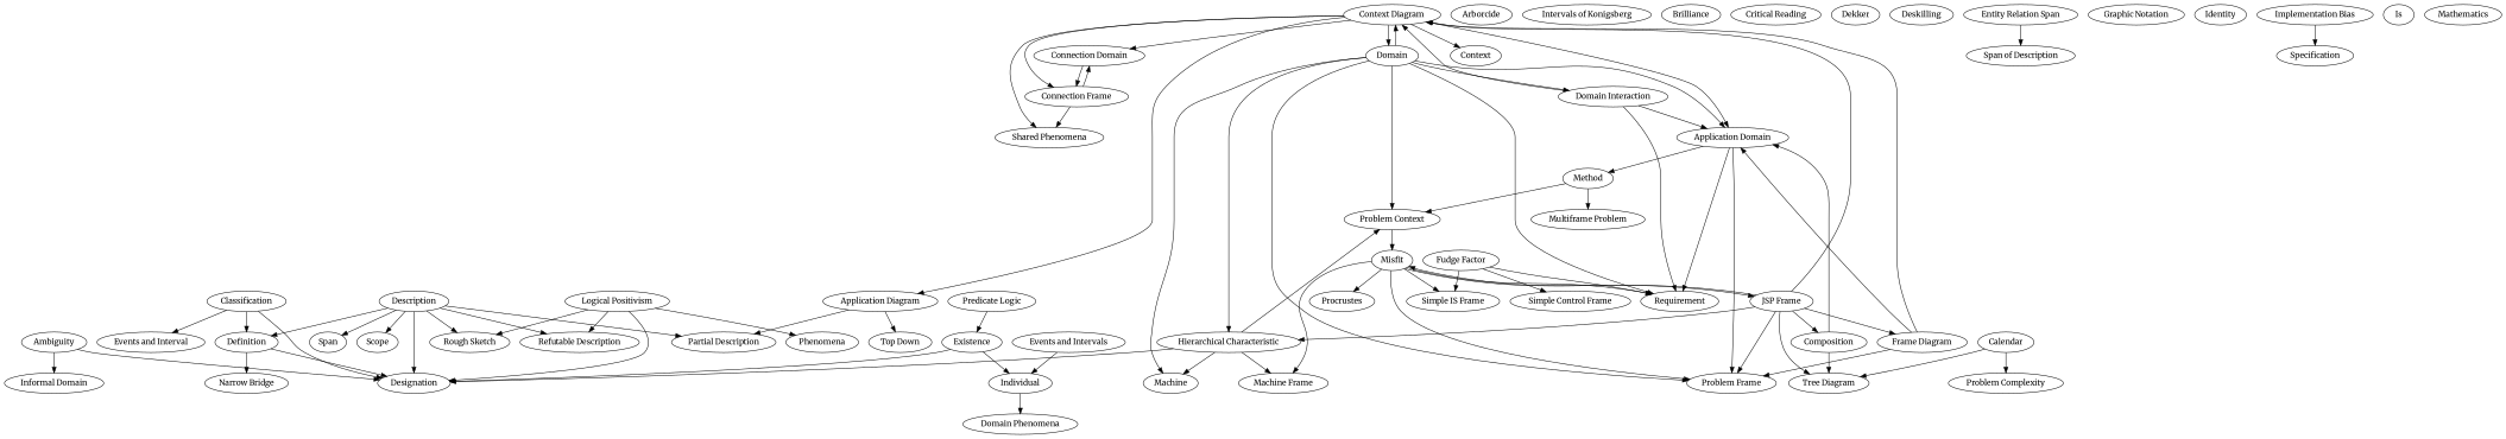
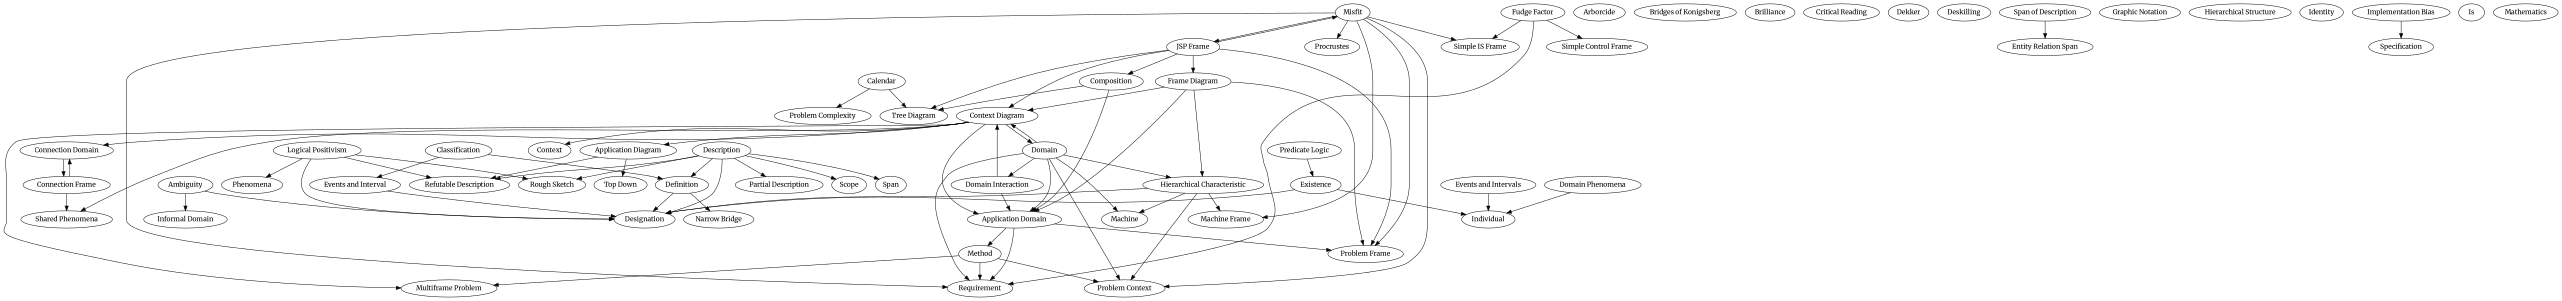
  digraph {
    fontname=Merriweather
    node [fontname=Merriweather]
    edge [fontname=Merriweather]
    Ambiguity
    "Informal Domain"
    Designation
    "Application Domain"
    "Problem Frame"
    Method
    Requirement
    "Multiframe Problem"
    "Problem Context"
    Arborcide
-   "Bridges of Konigsberg" [label="Intervals of Konigsberg"]
+   "Bridges of Konigsberg"
    Brilliance
    Calendar
    "Problem Complexity"
    "Tree Diagram"
    Classification
    "Events and Interval"
    Definition
    "Narrow Bridge"
    Composition
    "Connection Domain"
    "Connection Frame"
    "Shared Phenomena"
    "Context Diagram"
    n25 [label="Application Diagram"]
    Domain
    Context
    "Refutable Description"
    "Top Down"
    n30 [label="Hierarchical Characteristic"]
    Machine
    "Domain Interaction"
    n33 [label="Machine Frame"]
    "Critical Reading"
    Dekker
    Description
    "Rough Sketch"
    "Partial Description"
    Scope
    Span
    Deskilling
    "Entity Relation Span"
    "Span of Description"
    "Events and Intervals"
    Individual
    "Domain Phenomena"
    Existence
    "Predicate Logic"
    "Frame Diagram"
    "Fudge Factor"
    "Simple IS Frame"
    "Simple Control Frame"
    "Graphic Notation"
+   "Hierarchical Structure"
    Identity
    "Implementation Bias"
    Specification
    Is
    "JSP Frame"
    Misfit
    Procrustes
    "Logical Positivism"
    Phenomena
    Mathematics
    Ambiguity -> "Informal Domain"
    Ambiguity -> Designation
    "Application Domain" -> "Problem Frame"
    "Application Domain" -> Method
    "Application Domain" -> Requirement
-   "Domain Interaction" -> Requirement
+   Method -> Requirement
    Method -> "Multiframe Problem"
    Method -> "Problem Context"
    Calendar -> "Problem Complexity"
    Calendar -> "Tree Diagram"
-   Classification -> Designation
+   "Events and Interval" -> Designation
    Classification -> "Events and Interval"
    Classification -> Definition
    Definition -> Designation
    Definition -> "Narrow Bridge"
    Composition -> "Application Domain"
    Composition -> "Tree Diagram"
    "Connection Domain" -> "Connection Frame"
    "Connection Frame" -> "Connection Domain"
    "Connection Frame" -> "Shared Phenomena"
    "Context Diagram" -> "Application Domain"
-   "Context Diagram" -> "Connection Frame"
+   "Context Diagram" -> "Multiframe Problem"
    "Context Diagram" -> "Connection Domain"
    "Context Diagram" -> "Shared Phenomena"
    "Context Diagram" -> n25
    "Context Diagram" -> Domain
    "Context Diagram" -> Context
-   n25 -> "Partial Description"
+   n25 -> "Refutable Description"
    n25 -> "Top Down"
    Domain -> "Application Domain"
-   Domain -> "Problem Frame"
    Domain -> Requirement
    Domain -> "Problem Context"
    Domain -> "Context Diagram"
    Domain -> n30
    Domain -> Machine
    Domain -> "Domain Interaction"
    n30 -> Designation
    n30 -> "Problem Context"
    n30 -> Machine
    n30 -> n33
    "Domain Interaction" -> "Application Domain"
    "Domain Interaction" -> "Context Diagram"
    Description -> Designation
    Description -> Definition
    Description -> "Refutable Description"
    Description -> "Rough Sketch"
    Description -> "Partial Description"
    Description -> Scope
    Description -> Span
-   "Entity Relation Span" -> "Span of Description"
+   "Span of Description" -> "Entity Relation Span"
    "Events and Intervals" -> Individual
-   Individual -> "Domain Phenomena"
+   "Domain Phenomena" -> Individual
    Existence -> Designation
    Existence -> Individual
    "Predicate Logic" -> Existence
    "Frame Diagram" -> "Application Domain"
    "Frame Diagram" -> "Problem Frame"
    "Frame Diagram" -> "Context Diagram"
-   "JSP Frame" -> n30
+   "Frame Diagram" -> n30
    "Fudge Factor" -> Requirement
    "Fudge Factor" -> "Simple IS Frame"
    "Fudge Factor" -> "Simple Control Frame"
    "Implementation Bias" -> Specification
    "JSP Frame" -> "Problem Frame"
    "JSP Frame" -> "Tree Diagram"
    "JSP Frame" -> Composition
    "JSP Frame" -> "Context Diagram"
    "JSP Frame" -> "Frame Diagram"
    "JSP Frame" -> Misfit
    Misfit -> "Problem Frame"
    Misfit -> Requirement
-   "Problem Context" -> Misfit
+   Misfit -> "Problem Context"
    Misfit -> n33
    Misfit -> "Simple IS Frame"
    Misfit -> "JSP Frame"
    Misfit -> Procrustes
    "Logical Positivism" -> Designation
    "Logical Positivism" -> "Refutable Description"
    "Logical Positivism" -> "Rough Sketch"
    "Logical Positivism" -> Phenomena
  }
